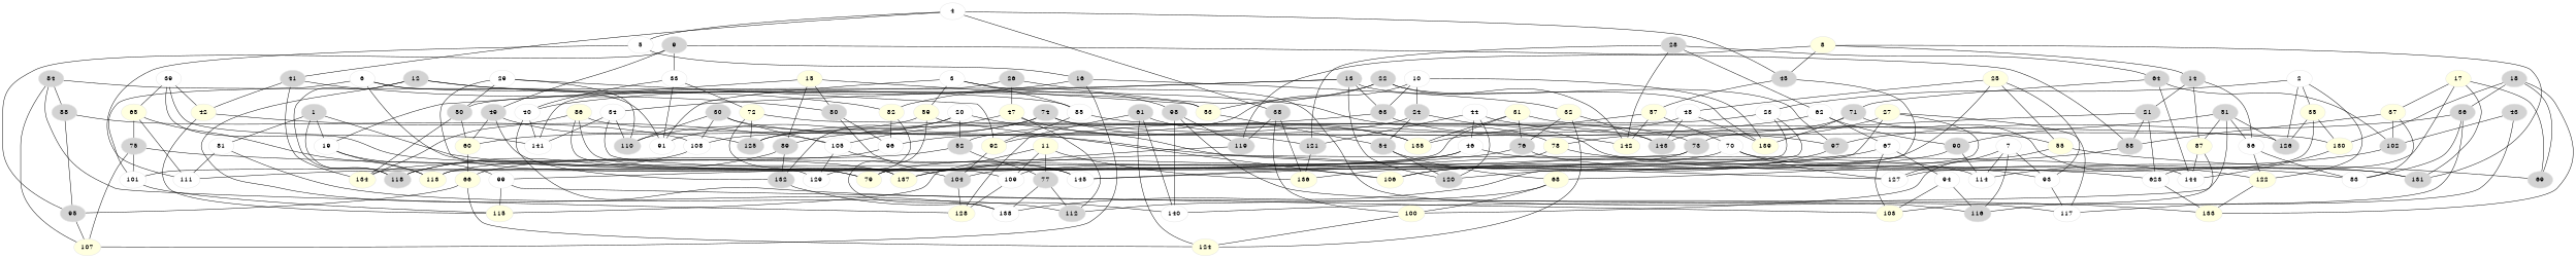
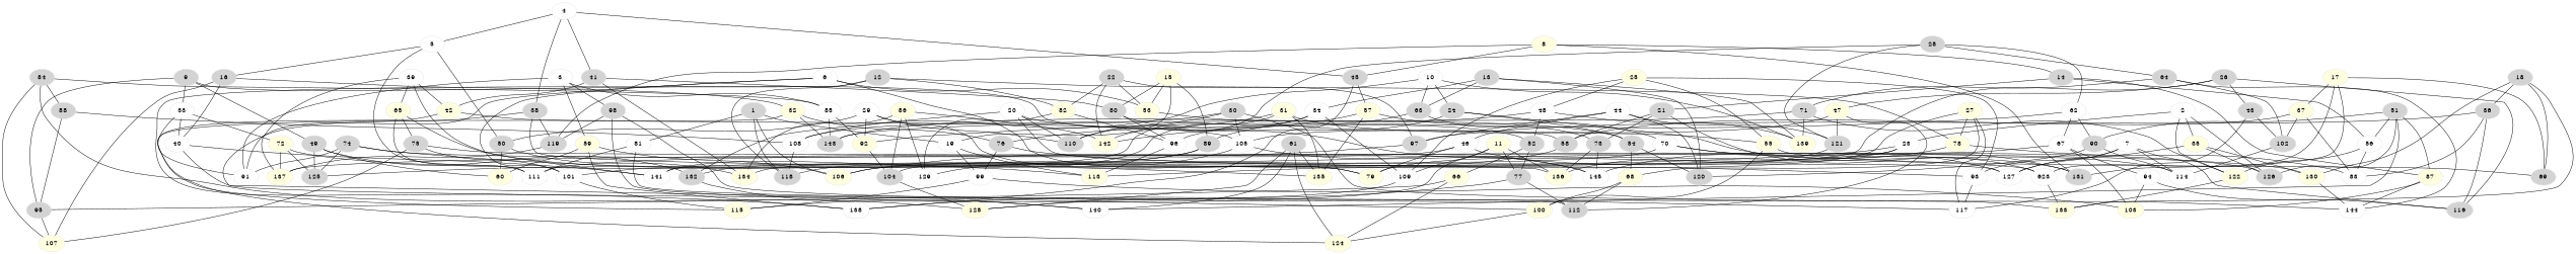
  graph {
    node [color=gray90 fillcolor=lightgrey style=filled]
    19 [fillcolor=white]
    1
    81 [fillcolor=white]
    106 [fillcolor=lightyellow]
    118
    99 [fillcolor=white]
    113 [fillcolor=lightyellow]
    111 [fillcolor=white]
    112
    2 [fillcolor=white]
    23 [fillcolor=white]
    35 [fillcolor=lightyellow]
    122 [fillcolor=lightyellow]
    126
    79 [fillcolor=lightyellow]
    125
    127 [fillcolor=white]
    130 [fillcolor=lightyellow]
    133 [fillcolor=lightyellow]
    3 [fillcolor=white]
    59 [fillcolor=lightyellow]
    85 [fillcolor=white]
    91 [fillcolor=white]
    98
    138 [fillcolor=white]
    60 [fillcolor=lightyellow]
    92 [fillcolor=lightyellow]
    143
    119
    117 [fillcolor=white]
    140 [fillcolor=white]
    4 [fillcolor=white]
    5 [fillcolor=white]
    38
    41
    45
    16
    50
    136 [fillcolor=lightyellow]
    100 [fillcolor=lightyellow]
    80
    42 [fillcolor=lightyellow]
    134 [fillcolor=lightyellow]
    57 [fillcolor=lightyellow]
    32 [fillcolor=lightyellow]
    40 [fillcolor=white]
    107 [fillcolor=lightyellow]
    6 [fillcolor=white]
    53 [fillcolor=lightyellow]
    101 [fillcolor=white]
    54
    115 [fillcolor=lightyellow]
    7 [fillcolor=white]
    93 [fillcolor=white]
    114 [fillcolor=white]
    116
    8 [fillcolor=lightyellow]
    14
    131
    21
    56 [fillcolor=white]
    87 [fillcolor=lightyellow]
    137 [fillcolor=lightyellow]
    33 [fillcolor=white]
    9
    49
    58
    95
    72 [fillcolor=lightyellow]
    132
    10 [fillcolor=white]
    24
    63
    108 [fillcolor=white]
    139 [fillcolor=lightyellow]
    96 [fillcolor=white]
    89
    73
    11 [fillcolor=lightyellow]
    77
    109 [fillcolor=white]
    128 [fillcolor=lightyellow]
    12
    78 [fillcolor=lightyellow]
    82 [fillcolor=lightyellow]
    83 [fillcolor=white]
    145 [fillcolor=white]
    129 [fillcolor=white]
    13
    34 [fillcolor=white]
    120
    110
    141 [fillcolor=white]
    n94 [fillcolor=white label=623]
    144 [fillcolor=white]
    103 [fillcolor=lightyellow]
    15 [fillcolor=lightyellow]
    76
    124 [fillcolor=lightyellow]
    17 [fillcolor=lightyellow]
    37 [fillcolor=lightyellow]
    69
    102
    18
    36
    97
    20 [fillcolor=white]
    52
    66 [fillcolor=lightyellow]
    22
    142 [fillcolor=lightyellow]
    68 [fillcolor=lightyellow]
    25 [fillcolor=lightyellow]
    48 [fillcolor=white]
    55 [fillcolor=lightyellow]
    26
    43
    47 [fillcolor=lightyellow]
    121
    105 [fillcolor=white]
    27 [fillcolor=lightyellow]
    104
    28
    62 [fillcolor=white]
    64
    90
    67 [fillcolor=white]
    71
    29 [fillcolor=white]
    30
    31 [fillcolor=lightyellow]
    135 [fillcolor=lightyellow]
    39 [fillcolor=white]
    65 [fillcolor=lightyellow]
    75
    94 [fillcolor=white]
    44 [fillcolor=white]
    46 [fillcolor=white]
    70 [fillcolor=white]
    51
    61
    74
    84
    88
    86 [fillcolor=lightyellow]
    19 -- 99
    19 -- 113
    1 -- 19
    1 -- 81
    1 -- 106
    1 -- 118
    81 -- 111
    81 -- 112
    99 -- 115
    99 -- 103
    2 -- 23
    2 -- 35
    2 -- 122
    2 -- 126
    23 -- 113
    23 -- 79
    23 -- 125
    35 -- 126
    35 -- 127
    35 -- 130
    122 -- 133
    130 -- 144
    3 -- 59
    3 -- 85
    3 -- 91
    3 -- 98
    59 -- 106
    59 -- 138
    59 -- 60
    85 -- 92
    85 -- 143
    98 -- 119
    98 -- 117
    98 -- 140
-   60 -- 66
    92 -- 104
    119 -- 137
    4 -- 5
    4 -- 38
    4 -- 41
    4 -- 45
    5 -- 111
    5 -- 16
-   13 -- 50
+   5 -- 50
    38 -- 119
    38 -- 136
    38 -- 100
    41 -- 80
    41 -- 42
    41 -- 134
    45 -- 138
    45 -- 57
    16 -- 32
    16 -- 40
    16 -- 107
    50 -- 60
    50 -- 134
    100 -- 124
    80 -- 96
    80 -- 145
    42 -- 115
    42 -- 105
    57 -- 142
    57 -- 135
    57 -- 70
    32 -- 143
    32 -- 76
    32 -- 124
    40 -- 133
    40 -- 141
    6 -- 79
    6 -- 91
    6 -- 53
    6 -- 101
    53 -- 54
    101 -- 115
    54 -- 120
    54 -- 68
    7 -- 127
    7 -- 93
    7 -- 114
    7 -- 116
    93 -- 117
    8 -- 119
    8 -- 45
    8 -- 14
    8 -- 131
    14 -- 21
    14 -- 56
    14 -- 87
    21 -- 58
    21 -- 73
    21 -- n94
    56 -- 122
    56 -- 83
    87 -- 144
    87 -- 103
    33 -- 91
    33 -- 40
    33 -- 72
    9 -- 33
    9 -- 49
    9 -- 58
    9 -- 95
    49 -- 125
    49 -- 60
    49 -- 132
    58 -- 106
    95 -- 107
    72 -- 126
    72 -- 125
    72 -- 137
    132 -- 140
    10 -- 24
    10 -- 63
    10 -- 108
    10 -- 139
    24 -- 54
    24 -- 131
    24 -- 96
    63 -- 89
    63 -- 73
    108 -- 118
    96 -- 113
    89 -- 118
    89 -- 132
    73 -- 136
    73 -- 145
    11 -- 136
    11 -- 115
    11 -- 77
    11 -- 109
    77 -- 112
    77 -- 138
    109 -- 128
    12 -- 118
    12 -- 138
    12 -- 78
    12 -- 82
    78 -- 83
    78 -- 145
    82 -- 96
    82 -- 129
    13 -- 63
    13 -- 139
    13 -- 34
    13 -- 120
    34 -- 109
    34 -- 110
    34 -- 141
    n94 -- 133
    15 -- 19
    15 -- 80
    15 -- 53
    15 -- 89
    76 -- 99
    76 -- 93
    17 -- 131
    17 -- n94
    17 -- 37
    17 -- 69
    37 -- 58
    37 -- 83
    37 -- 102
    102 -- 114
    18 -- 130
    18 -- 133
    18 -- 69
    18 -- 36
    36 -- 116
    36 -- 83
    36 -- 97
    97 -- 106
    20 -- 127
    20 -- 132
    20 -- 110
    20 -- 52
    52 -- 77
    52 -- 66
    66 -- 95
    66 -- 124
    22 -- 53
    22 -- 82
    22 -- 97
    22 -- 142
    68 -- 112
    68 -- 100
    25 -- 93
    25 -- 109
    25 -- 48
    25 -- 55
    48 -- 143
    48 -- 139
    48 -- 52
    55 -- 100
    55 -- 69
    26 -- 116
    26 -- 141
+   26 -- 43
    26 -- 47
    43 -- 117
    43 -- 102
    47 -- 112
    47 -- 121
    47 -- 105
    121 -- 136
    105 -- 145
    105 -- 129
    27 -- 117
    27 -- 78
    27 -- 68
    27 -- 104
    104 -- 128
    28 -- 142
    28 -- 121
    28 -- 62
    28 -- 64
    62 -- 92
    62 -- 90
    62 -- 67
    64 -- 144
    64 -- 102
    64 -- 71
    90 -- 114
    90 -- 120
    67 -- 137
    67 -- 103
    67 -- 94
    71 -- 122
    71 -- 143
    71 -- 139
    29 -- 79
    29 -- 92
    29 -- 50
    29 -- 110
    30 -- 108
    30 -- 110
    30 -- 144
    30 -- 105
    31 -- 101
    31 -- 76
    31 -- 55
    31 -- 135
    39 -- 42
    39 -- 137
    39 -- 141
    39 -- 65
    65 -- 113
    65 -- 111
    65 -- 75
    75 -- 107
    75 -- 101
    75 -- n94
    94 -- 116
    94 -- 103
    44 -- 120
    44 -- 97
    44 -- 121
    44 -- 46
    46 -- 111
    46 -- 79
    46 -- 114
    70 -- 127
    70 -- 134
    70 -- 131
    51 -- 126
    51 -- 140
    51 -- 56
    51 -- 87
    51 -- 90
    61 -- 140
    61 -- 128
    61 -- 124
    61 -- 135
    74 -- 125
    74 -- 130
    74 -- 91
    74 -- 135
    84 -- 85
    84 -- 107
    84 -- 128
    84 -- 88
    88 -- 95
    88 -- 108
    86 -- 134
    86 -- 129
    86 -- 142
    86 -- 104
  }
